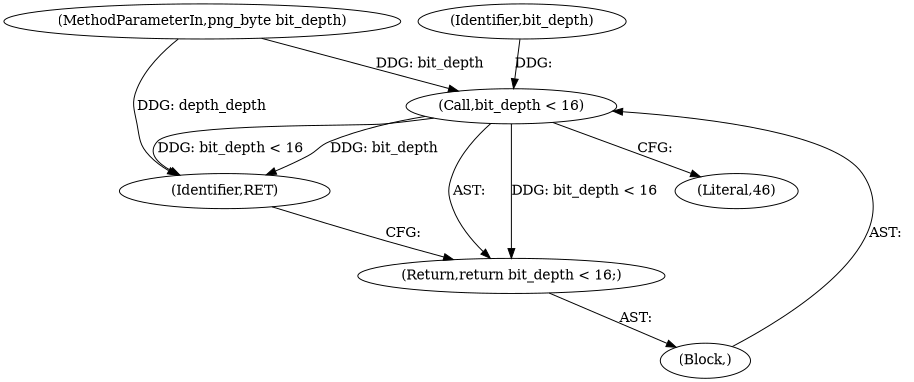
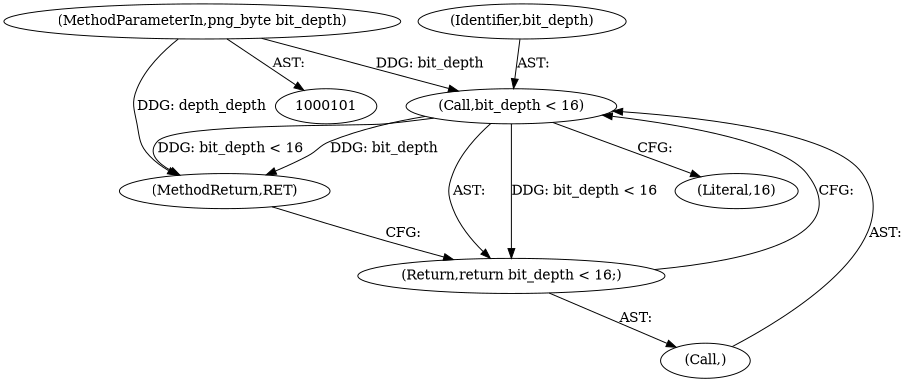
  digraph {
    n1 [label="(MethodParameterIn,png_byte bit_depth)"]
    n2 [label="(Call,bit_depth < 16)"]
-   n3 [label="(Identifier,RET)"]
+   n3 [label="(MethodReturn,RET)"]
+   1000101
    n5 [label="(Return,return bit_depth < 16;)"]
-   n6 [label="(Literal,46)"]
-   n7 [label="(Block,)"]
+   n6 [label="(Literal,16)"]
+   n7 [label="(Call,)"]
    n8 [label="(Identifier,bit_depth)"]
    n1 -> n2 [label="DDG: bit_depth"]
    n1 -> n3 [label="DDG: depth_depth"]
+   n1 -> 1000101 [label="AST: "]
    n2 -> n3 [label="DDG: bit_depth"]
    n2 -> n3 [label="DDG: bit_depth < 16"]
    n2 -> n5 [label="AST: "]
    n2 -> n5 [label="DDG: bit_depth < 16"]
    n2 -> n6 [label="CFG: "]
    n3 -> n5 [label="CFG: "]
+   n5 -> n2 [label="CFG: "]
    n5 -> n7 [label="AST: "]
    n7 -> n2 [label="AST: "]
-   n8 -> n2 [label="DDG: "]
+   n8 -> n2 [label="AST: "]
  }
